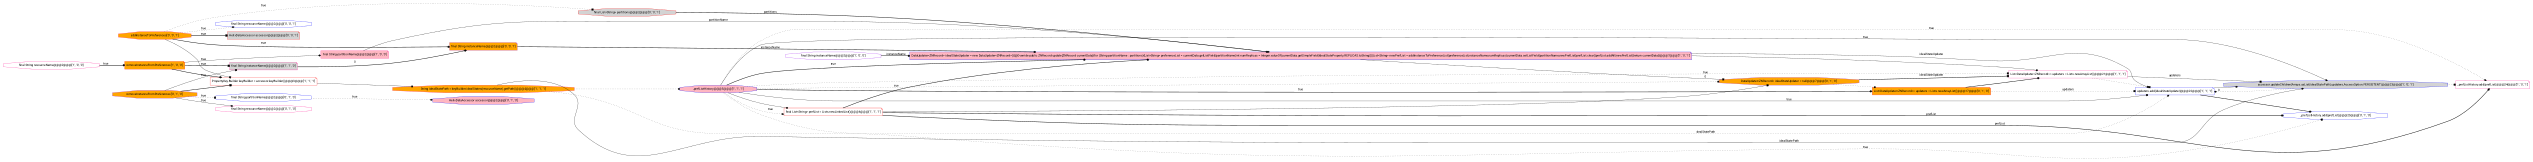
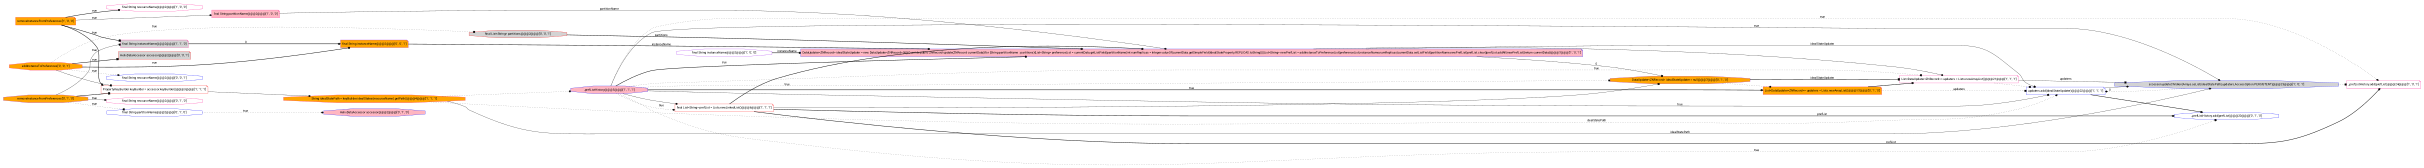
  digraph {
    fontname=Roboto
    rankdir=LR
    node [color=deeppink fillcolor=white fontname=Roboto shape=octagon style=filled]
    edge [arrowhead=diamond fontname=Roboto style=bold]
    n1 [color=blue fillcolor=lightpink label="_prefListHistory@@@5@@@['1', '1', '1']"]
    n2 [color=blue label="updaters.add(idealStateUpdater)@@@22@@@['1', '1', '1']" shape=note]
    n3 [label="List<DataUpdater<ZNRecord>> updaters = Lists.newArrayList()@@@21@@@['1', '1', '1']" shape=note]
    n4 [fillcolor=orange label="List<DataUpdater<ZNRecord>> updaters = Lists.newArrayList()@@@17@@@['0', '1', '0']" shape=note]
    n5 [color=red label="final List<String> prefList = Lists.newLinkedList()@@@6@@@['1', '1', '1']" shape=note]
    n6 [color=blue label="_prefListHistory.add(prefList)@@@20@@@['0', '1', '0']"]
    n7 [color=blue fillcolor=lightgrey label="accessor.updateChildren(Arrays.asList(idealStatePath),updaters,AccessOption.PERSISTENT)@@@23@@@['1', '0', '1']"]
    n8 [color=blue fillcolor=lightpink label="DataUpdater<ZNRecord> idealStateUpdater = new DataUpdater<ZNRecord>(){@Override public ZNRecord update(ZNRecord currentData){for (String partitionName : partitions){List<String> preferenceList = currentData.getListField(partitionName)int numReplicas = Integer.valueOf(currentData.getSimpleField(IdealStateProperty.REPLICAS.toString()))List<String> newPrefList = addInstanceToPreferenceList(preferenceList,instanceName,numReplicas)currentData.setListField(partitionName,newPrefList)prefList.clear()prefList.addAll(newPrefList)}return currentData}}@@@7@@@['1', '0', '1']" shape=note]
    n9 [label="_prefListHistory.add(prefList)@@@24@@@['1', '0', '1']" shape=note]
    n10 [color=purple fillcolor=orange label="DataUpdater<ZNRecord> idealStateUpdater = null@@@7@@@['0', '1', '0']"]
    n11 [color=purple fillcolor=orange label="final String instanceName@@@2@@@['0', '0', '1']" shape=note]
    n12 [color=purple label="final String instanceName@@@2@@@['1', '0', '0']"]
    n13 [color=red fillcolor=orange label="removeInstanceFromPreferences['1', '0', '0']" shape=note]
    n14 [fillcolor=lightpink label="final String partitionName@@@2@@@['1', '0', '0']" shape=note]
    n15 [label="final String resourceName@@@2@@@['1', '0', '0']"]
    n16 [color=red label="PropertyKey.Builder keyBuilder = accessor.keyBuilder()@@@3@@@['1', '1', '1']" shape=note]
    n17 [fillcolor=lightgrey label="final String instanceName@@@2@@@['1', '1', '0']" shape=note]
    n18 [fillcolor=orange label="String idealStatePath = keyBuilder.idealStates(resourceName).getPath()@@@4@@@['1', '1', '1']"]
    n19 [color=purple fillcolor=orange label="removeInstanceFromPreferences['0', '1', '0']"]
    n20 [label="final String resourceName@@@2@@@['0', '1', '0']"]
    n21 [color=blue label="final String partitionName@@@2@@@['0', '1', '0']"]
    n22 [color=blue fillcolor=lightpink label="HelixDataAccessor accessor@@@2@@@['0', '1', '0']"]
    n23 [color=blue label="final String resourceName@@@2@@@['0', '0', '1']"]
    n24 [color=red fillcolor=lightgrey label="HelixDataAccessor accessor@@@2@@@['0', '0', '1']" shape=note]
    n25 [fillcolor=orange label="addInstanceToPreferences['0', '0', '1']"]
    n26 [color=red fillcolor=lightgrey label="final List<String> partitions@@@2@@@['0', '0', '1']"]
    n1 -> n2 [arrowhead=box label=true style=solid]
    n1 -> n3 [arrowhead=box label=true style=dotted]
    n1 -> n4 [label=true]
    n1 -> n5 [arrowhead=dot style=solid]
    n1 -> n5 [label=true style=dotted]
    n1 -> n6 [arrowhead=box label=true style=dotted]
    n1 -> n7 [label=true style=solid]
    n1 -> n8 [arrowhead=dot label=true]
    n1 -> n9 [label=true style=dotted]
    n1 -> n10 [arrowhead=dot label=true style=dotted]
    n2 -> n6
    n2 -> n7 [style=solid]
    n3 -> n2 [arrowhead=box style=dotted]
    n3 -> n7 [arrowhead=box label=updaters style=solid]
    n4 -> n2 [arrowhead=box label=updaters style=dotted]
    n4 -> n3 [arrowhead=dot]
    n5 -> n6 [label=prefList]
    n5 -> n8 [arrowhead=dot]
    n5 -> n9 [label=prefList]
    n5 -> n10 [arrowhead=box style=solid]
    n7 -> n2 [label=0 style=dotted]
    n7 -> n9 [arrowhead=box style=dotted]
    n8 -> n2 [arrowhead=box label=idealStateUpdater style=solid]
    n8 -> n3 [arrowhead=dot style=solid]
    n8 -> n10 [arrowhead=box label=0 style=solid]
    n10 -> n3 [arrowhead=box label=idealStateUpdater]
    n10 -> n4 [arrowhead=dot style=dotted]
    n11 -> n8 [arrowhead=dot label=instanceName]
    n12 -> n8 [arrowhead=dot label=instanceName]
    n13 -> n14 [label=true style=solid]
-   n15 -> n13 [arrowhead=dot label=true]
+   n13 -> n15 [arrowhead=dot label=true]
    n13 -> n16
    n13 -> n17 [arrowhead=box label=true]
    n14 -> n8 [label=partitionName style=solid]
    n16 -> n18 [arrowhead=dot style=solid]
    n17 -> n11 [label=0]
    n18 -> n1 [arrowhead=dot style=dotted]
    n18 -> n2 [label=idealStatePath style=dotted]
    n18 -> n7 [label=idealStatePath style=solid]
    n19 -> n16 [arrowhead=box]
    n19 -> n17 [arrowhead=box label=true style=solid]
    n19 -> n20 [label=true style=solid]
    n19 -> n21 [arrowhead=box label=true style=dotted]
    n21 -> n22 [label=true style=dotted]
    n25 -> n11 [arrowhead=dot label=true]
    n25 -> n16 [arrowhead=box style=solid]
    n25 -> n23 [label=true style=dotted]
    n25 -> n24 [arrowhead=box label=true]
    n25 -> n26 [arrowhead=box label=true style=dotted]
    n26 -> n8 [label=partitions]
  }
